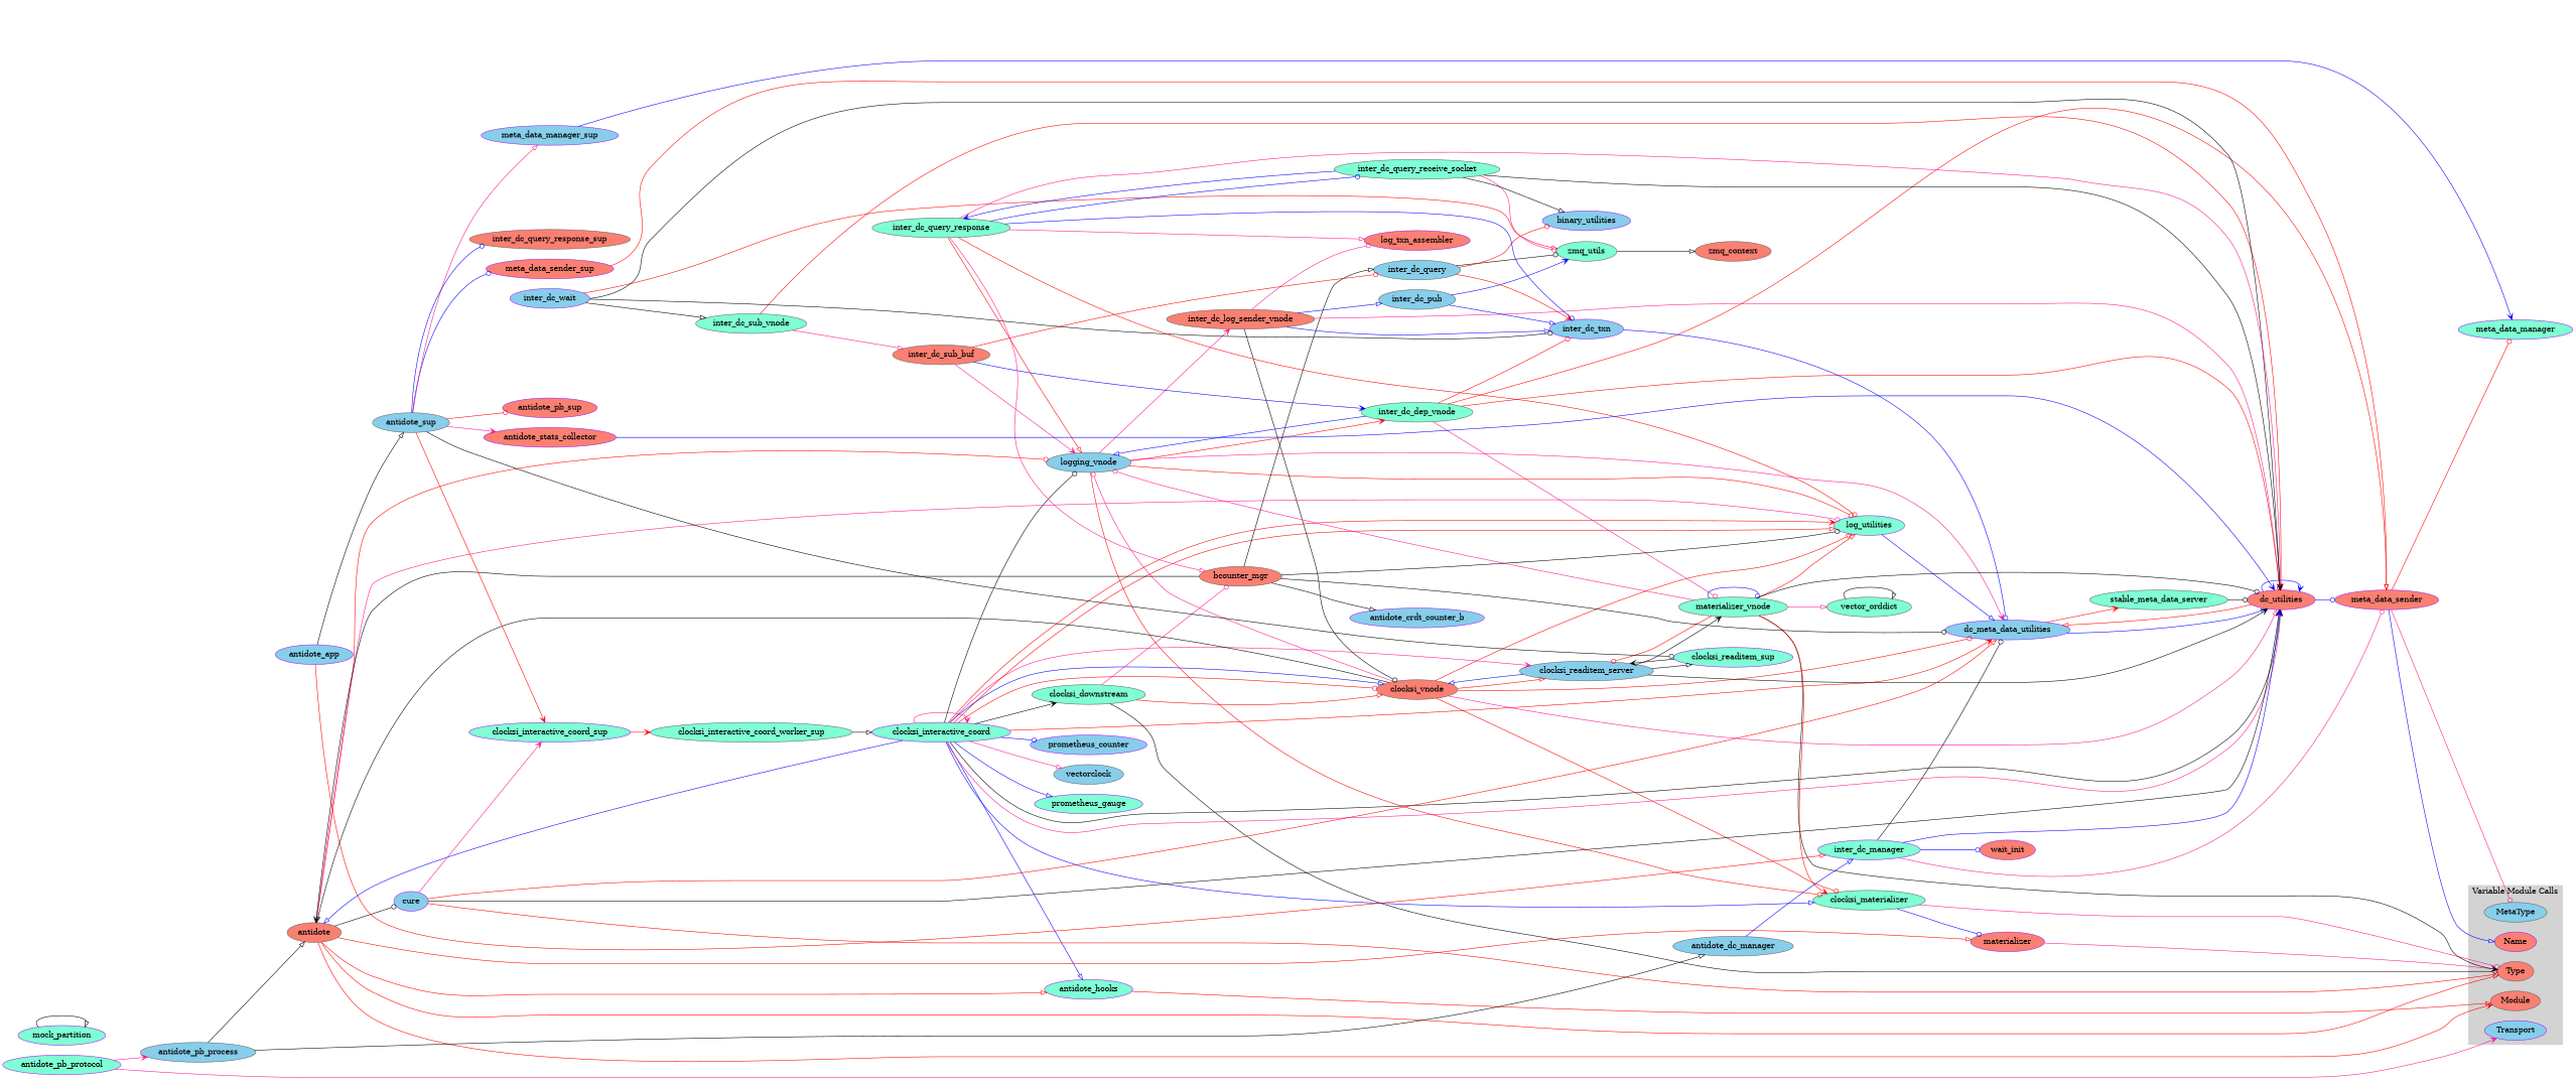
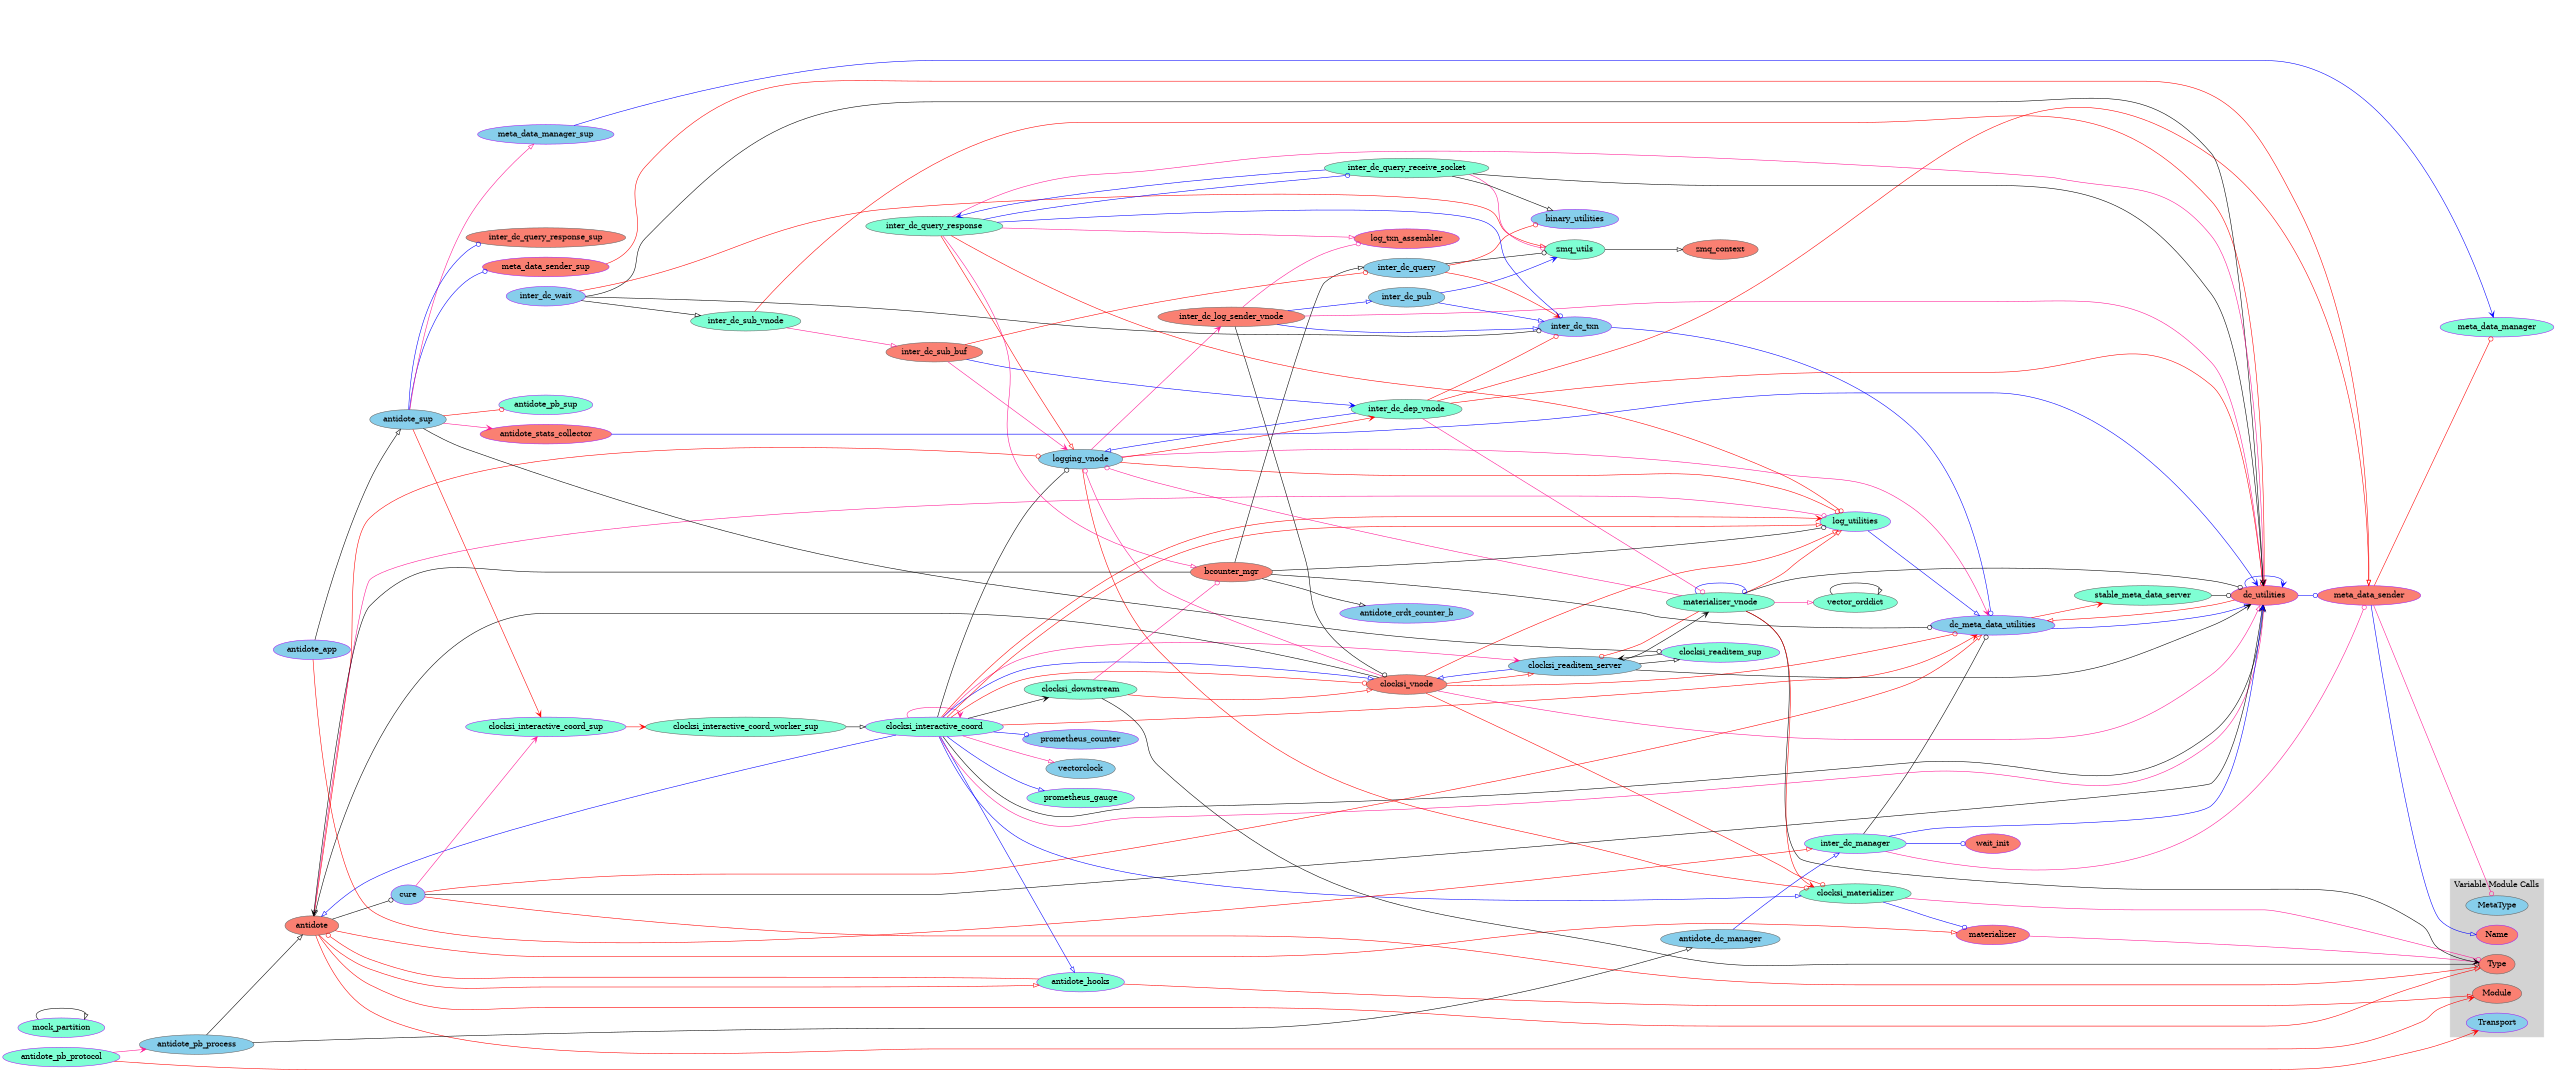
  digraph {
    rankdir=LR
    node [color=purple fillcolor=aquamarine style=filled]
    edge [arrowhead=onormal color=red]
    Name [fillcolor=salmon height=0.5 width=0.9027]
    Type [color=gray40 fillcolor=salmon height=0.5 width=0.79437]
    Module [color=gray40 fillcolor=salmon height=0.5 width=1.0652]
    Transport [fillcolor=skyblue height=0.5 width=1.2457]
    MetaType [color=gray40 fillcolor=skyblue height=0.5 width=1.3179]
    clocksi_interactive_coord [height=0.5 width=2.8164]
    clocksi_materializer [color=gray40 height=0.5 width=2.2929]
    antidote_hooks [height=0.5 width=1.7873]
    antidote [color=gray40 fillcolor=salmon height=0.5 width=1.0832]
    logging_vnode [color=gray40 fillcolor=skyblue height=0.5 width=1.7693]
    dc_meta_data_utilities [fillcolor=skyblue height=0.5 width=2.5276]
    clocksi_vnode [color=gray40 fillcolor=salmon height=0.5 width=1.7151]
    clocksi_readitem_server [color=gray40 fillcolor=skyblue height=0.5 width=2.69]
    log_utilities [height=0.5 width=1.4624]
    dc_utilities [fillcolor=salmon height=0.5 width=1.3902]
    clocksi_downstream [color=gray40 height=0.5 width=2.3109]
    prometheus_counter [fillcolor=skyblue height=0.5 width=2.3109]
    vectorclock [color=gray40 fillcolor=skyblue height=0.5 width=1.4443]
    prometheus_gauge [height=0.5 width=2.1484]
    materializer [fillcolor=salmon height=0.5 width=1.4804]
    cure [fillcolor=skyblue height=0.5 width=0.75]
    inter_dc_log_sender_vnode [color=gray40 fillcolor=salmon height=0.5 width=3.015]
    inter_dc_dep_vnode [color=gray40 height=0.5 width=2.2929]
    stable_meta_data_server [color=gray40 height=0.5 width=2.7261]
    materializer_vnode [color=gray40 height=0.5 width=2.2026]
    clocksi_readitem_sup [height=0.5 width=2.4373]
    meta_data_sender [fillcolor=salmon height=0.5 width=2.0762]
    bcounter_mgr [color=gray40 fillcolor=salmon height=0.5 width=1.679]
    clocksi_interactive_coord_sup [height=0.5 width=3.2858]
    log_txn_assembler [fillcolor=salmon height=0.5 width=2.1484]
    inter_dc_txn [fillcolor=skyblue height=0.5 width=1.5346]
    inter_dc_pub [color=gray40 fillcolor=skyblue height=0.5 width=1.5887]
    vector_orddict [color=gray40 height=0.5 width=1.7151]
    meta_data_manager [height=0.5 width=2.2929]
    inter_dc_query [color=gray40 fillcolor=skyblue height=0.5 width=1.7693]
    antidote_crdt_counter_b [fillcolor=skyblue height=0.5 width=2.69]
    zmq_utils [color=gray40 height=0.5 width=1.2818]
    zmq_context [color=gray40 fillcolor=salmon height=0.5 width=1.5707]
    clocksi_interactive_coord_worker_sup [color=gray40 height=0.5 width=4.0982]
    inter_dc_sub_vnode [color=gray40 height=0.5 width=2.2748]
    inter_dc_sub_buf [color=gray40 fillcolor=salmon height=0.5 width=2.004]
    binary_utilities [fillcolor=skyblue height=0.5 width=1.7693]
    n43 [fillcolor=skyblue height=0.5 label=inter_dc_wait width=1.5526]
    inter_dc_query_response [color=gray40 height=0.5 width=2.7442]
    inter_dc_query_receive_socket [color=gray40 height=0.5 width=3.34]
    inter_dc_manager [height=0.5 width=2.0762]
    wait_init [fillcolor=salmon height=0.5 width=1.1735]
    antidote_pb_process [color=gray40 fillcolor=skyblue height=0.5 width=2.3109]
    antidote_dc_manager [color=gray40 fillcolor=skyblue height=0.5 width=2.4192]
    antidote_app [fillcolor=skyblue height=0.5 width=1.5526]
    antidote_sup [color=gray40 fillcolor=skyblue height=0.5 width=1.5526]
    antidote_stats_collector [fillcolor=salmon height=0.5 width=2.6178]
    meta_data_sender_sup [fillcolor=salmon height=0.5 width=2.5276]
    meta_data_manager_sup [fillcolor=skyblue height=0.5 width=2.7442]
    inter_dc_query_response_sup [color=gray40 fillcolor=salmon height=0.5 width=3.2136]
-   antidote_pb_sup [fillcolor=salmon height=0.5 width=1.9137]
+   antidote_pb_sup [height=0.5 width=1.9137]
    mock_partition [height=0.5 width=1.8054]
    antidote_pb_protocol [height=0.5 width=2.3831]
    subgraph cluster_1 {
      color=lightgrey
      label="Variable Module Calls"
      style=filled
      Name
      Type
      Module
      Transport
      MetaType
    }
    clocksi_interactive_coord -> clocksi_interactive_coord [arrowhead=vee color=deeppink]
    clocksi_interactive_coord -> clocksi_materializer [color=blue]
    clocksi_interactive_coord -> antidote_hooks [color=blue]
    clocksi_interactive_coord -> antidote [color=blue]
    clocksi_interactive_coord -> logging_vnode [arrowhead=odot color=black]
    clocksi_interactive_coord -> dc_meta_data_utilities [arrowhead=vee]
    clocksi_interactive_coord -> clocksi_vnode [arrowhead=odot]
    clocksi_interactive_coord -> clocksi_vnode [color=blue]
    clocksi_interactive_coord -> clocksi_readitem_server [arrowhead=vee color=deeppink]
    clocksi_interactive_coord -> log_utilities
    clocksi_interactive_coord -> log_utilities [arrowhead=vee]
    clocksi_interactive_coord -> dc_utilities [color=deeppink]
    clocksi_interactive_coord -> dc_utilities [arrowhead=vee color=black]
    clocksi_interactive_coord -> clocksi_downstream [arrowhead=vee color=black]
    clocksi_interactive_coord -> prometheus_counter [arrowhead=odot color=blue]
    clocksi_interactive_coord -> vectorclock [color=deeppink]
    clocksi_interactive_coord -> prometheus_gauge [color=blue]
    clocksi_materializer -> Type [arrowhead=odot color=deeppink]
    clocksi_materializer -> materializer [arrowhead=odot color=blue]
    antidote_hooks -> Module
+   antidote_hooks -> antidote [arrowhead=odot]
    antidote -> Type
    antidote -> Module [arrowhead=vee]
    antidote -> antidote_hooks
    antidote -> logging_vnode [arrowhead=odot]
    antidote -> log_utilities [arrowhead=odot color=deeppink]
    antidote -> materializer
    antidote -> cure [arrowhead=odot color=black]
    logging_vnode -> clocksi_materializer [arrowhead=odot]
    logging_vnode -> dc_meta_data_utilities [arrowhead=vee color=deeppink]
    logging_vnode -> log_utilities [arrowhead=odot]
    logging_vnode -> inter_dc_log_sender_vnode [arrowhead=vee color=deeppink]
    logging_vnode -> inter_dc_dep_vnode [arrowhead=vee]
    dc_meta_data_utilities -> dc_utilities [color=blue]
    dc_meta_data_utilities -> stable_meta_data_server [arrowhead=vee]
    clocksi_vnode -> clocksi_materializer [arrowhead=odot]
    clocksi_vnode -> antidote [color=black]
    clocksi_vnode -> logging_vnode [arrowhead=odot color=deeppink]
    clocksi_vnode -> dc_meta_data_utilities [arrowhead=odot]
    clocksi_vnode -> clocksi_readitem_server
    clocksi_vnode -> log_utilities
    clocksi_vnode -> dc_utilities [color=deeppink]
    clocksi_readitem_server -> clocksi_vnode [color=blue]
    clocksi_readitem_server -> dc_utilities [arrowhead=vee color=black]
    clocksi_readitem_server -> materializer_vnode [arrowhead=vee color=black]
    clocksi_readitem_server -> clocksi_readitem_sup [color=black]
    log_utilities -> dc_meta_data_utilities [color=blue]
    dc_utilities -> dc_meta_data_utilities
    dc_utilities -> dc_utilities [arrowhead=vee color=blue]
    dc_utilities -> meta_data_sender [arrowhead=odot color=blue]
    clocksi_downstream -> Type [arrowhead=odot color=black]
    clocksi_downstream -> clocksi_vnode
    clocksi_downstream -> bcounter_mgr [arrowhead=odot color=deeppink]
    materializer -> Type [arrowhead=vee color=deeppink]
    cure -> Type [arrowhead=odot]
    cure -> dc_meta_data_utilities
    cure -> dc_utilities [arrowhead=vee color=black]
    cure -> clocksi_interactive_coord_sup [arrowhead=vee color=deeppink]
    inter_dc_log_sender_vnode -> clocksi_vnode [arrowhead=odot color=black]
    inter_dc_log_sender_vnode -> dc_utilities [arrowhead=odot color=deeppink]
    inter_dc_log_sender_vnode -> log_txn_assembler [arrowhead=odot color=deeppink]
    inter_dc_log_sender_vnode -> inter_dc_txn [color=blue]
    inter_dc_log_sender_vnode -> inter_dc_pub [color=blue]
    inter_dc_dep_vnode -> logging_vnode [color=blue]
    inter_dc_dep_vnode -> dc_utilities [arrowhead=odot]
    inter_dc_dep_vnode -> materializer_vnode [arrowhead=odot color=deeppink]
    inter_dc_dep_vnode -> meta_data_sender
    inter_dc_dep_vnode -> inter_dc_txn [arrowhead=odot]
    stable_meta_data_server -> dc_utilities [arrowhead=odot color=black]
    materializer_vnode -> Type [arrowhead=vee color=black]
    materializer_vnode -> clocksi_materializer [arrowhead=vee]
    materializer_vnode -> logging_vnode [arrowhead=odot color=deeppink]
    materializer_vnode -> clocksi_readitem_server [arrowhead=odot]
    materializer_vnode -> log_utilities
    materializer_vnode -> dc_utilities [arrowhead=odot color=black]
    materializer_vnode -> materializer_vnode [arrowhead=odot color=blue]
    materializer_vnode -> vector_orddict [color=deeppink]
    clocksi_readitem_sup -> clocksi_readitem_server [arrowhead=vee color=black]
    meta_data_sender -> Name [color=blue]
    meta_data_sender -> MetaType [arrowhead=odot color=deeppink]
    meta_data_sender -> meta_data_manager [arrowhead=odot]
    bcounter_mgr -> antidote [arrowhead=vee color=black]
    bcounter_mgr -> dc_meta_data_utilities [arrowhead=odot color=black]
    bcounter_mgr -> log_utilities [arrowhead=odot color=black]
    bcounter_mgr -> inter_dc_query [color=black]
    bcounter_mgr -> antidote_crdt_counter_b [color=black]
    clocksi_interactive_coord_sup -> clocksi_interactive_coord_worker_sup [arrowhead=vee]
    inter_dc_txn -> dc_meta_data_utilities [arrowhead=odot color=blue]
    inter_dc_pub -> inter_dc_txn [color=blue]
    inter_dc_pub -> zmq_utils [arrowhead=vee color=blue]
    vector_orddict -> vector_orddict [color=black]
    inter_dc_query -> inter_dc_txn [arrowhead=vee]
    inter_dc_query -> zmq_utils [arrowhead=odot color=black]
    inter_dc_query -> binary_utilities [arrowhead=odot]
    zmq_utils -> zmq_context [color=black]
    clocksi_interactive_coord_worker_sup -> clocksi_interactive_coord [color=black]
    inter_dc_sub_vnode -> dc_utilities
    inter_dc_sub_vnode -> inter_dc_sub_buf [color=deeppink]
    inter_dc_sub_buf -> logging_vnode [arrowhead=vee color=deeppink]
    inter_dc_sub_buf -> inter_dc_dep_vnode [arrowhead=vee color=blue]
    inter_dc_sub_buf -> inter_dc_query [arrowhead=odot]
    n43 -> dc_utilities [color=black]
    n43 -> inter_dc_txn [arrowhead=odot color=black]
    n43 -> zmq_utils
    n43 -> inter_dc_sub_vnode [color=black]
    inter_dc_query_response -> logging_vnode
    inter_dc_query_response -> log_utilities [arrowhead=odot]
    inter_dc_query_response -> dc_utilities [arrowhead=vee color=deeppink]
    inter_dc_query_response -> bcounter_mgr [color=deeppink]
    inter_dc_query_response -> log_txn_assembler [color=deeppink]
    inter_dc_query_response -> inter_dc_txn [arrowhead=odot color=blue]
    inter_dc_query_response -> inter_dc_query_receive_socket [arrowhead=odot color=blue]
    inter_dc_query_receive_socket -> dc_utilities [arrowhead=vee color=black]
    inter_dc_query_receive_socket -> zmq_utils [arrowhead=odot color=deeppink]
    inter_dc_query_receive_socket -> binary_utilities [color=black]
    inter_dc_query_receive_socket -> inter_dc_query_response [arrowhead=vee color=blue]
    inter_dc_manager -> dc_meta_data_utilities [arrowhead=odot color=black]
    inter_dc_manager -> dc_utilities [arrowhead=vee color=blue]
    inter_dc_manager -> meta_data_sender [arrowhead=odot color=deeppink]
    inter_dc_manager -> wait_init [arrowhead=odot color=blue]
    antidote_pb_process -> antidote [color=black]
    antidote_pb_process -> antidote_dc_manager [color=black]
    antidote_dc_manager -> inter_dc_manager [color=blue]
    antidote_app -> inter_dc_manager
    antidote_app -> antidote_sup [color=black]
    antidote_sup -> clocksi_readitem_sup [arrowhead=odot color=black]
    antidote_sup -> clocksi_interactive_coord_sup [arrowhead=vee]
    antidote_sup -> antidote_stats_collector [arrowhead=vee color=deeppink]
    antidote_sup -> meta_data_sender_sup [arrowhead=odot color=blue]
    antidote_sup -> meta_data_manager_sup [color=deeppink]
    antidote_sup -> inter_dc_query_response_sup [arrowhead=odot color=blue]
    antidote_sup -> antidote_pb_sup [arrowhead=odot]
    antidote_stats_collector -> dc_utilities [arrowhead=vee color=blue]
    meta_data_sender_sup -> meta_data_sender
    meta_data_manager_sup -> meta_data_manager [arrowhead=vee color=blue]
    mock_partition -> mock_partition [color=black]
-   antidote_pb_protocol -> Transport [arrowhead=vee color=deeppink]
+   antidote_pb_protocol -> Transport [arrowhead=vee]
    antidote_pb_protocol -> antidote_pb_process [arrowhead=vee color=deeppink]
  }
